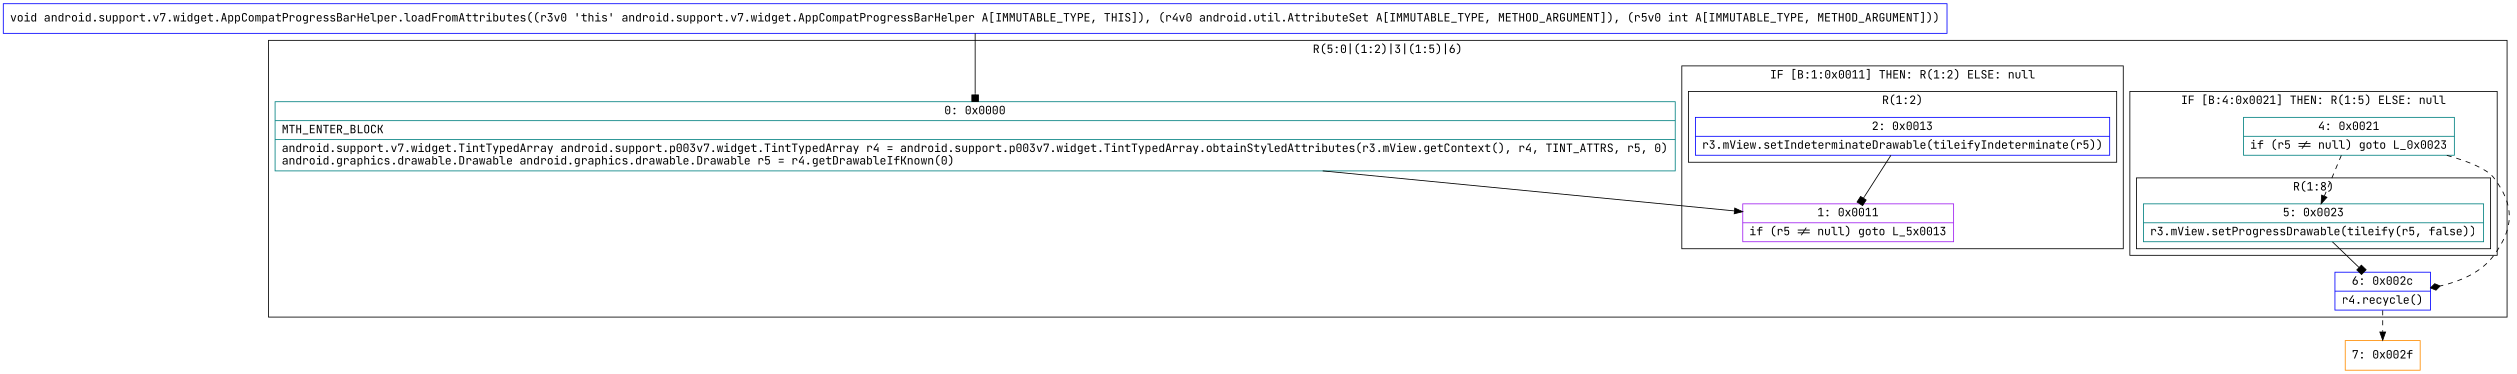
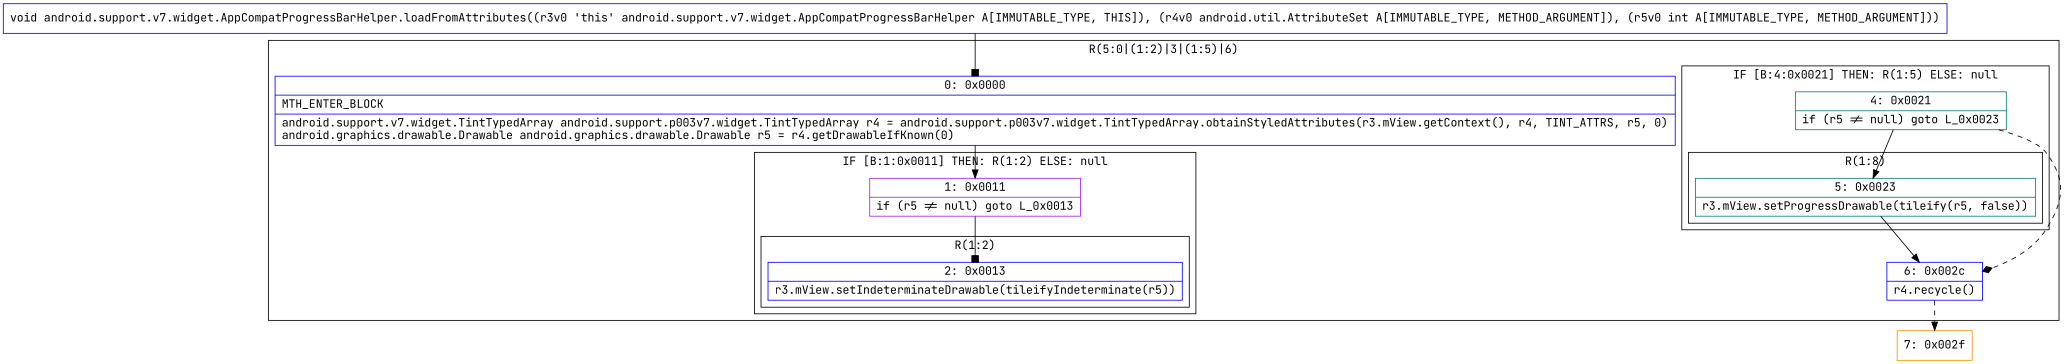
  digraph {
    fontname="JetBrains Mono"
    node [color=blue fontname="JetBrains Mono" shape=record]
    edge [arrowhead=box fontname="JetBrains Mono"]
    n1 [label="{2\:\ 0x0013|r3.mView.setIndeterminateDrawable(tileifyIndeterminate(r5))\l}"]
-   n2 [color=purple label="{1\:\ 0x0011|if (r5 != null) goto L_5x0013\l}"]
+   n2 [color=purple label="{1\:\ 0x0011|if (r5 != null) goto L_0x0013\l}"]
    n3 [color=teal label="{5\:\ 0x0023|r3.mView.setProgressDrawable(tileify(r5, false))\l}"]
    n4 [color=teal label="{4\:\ 0x0021|if (r5 != null) goto L_0x0023\l}"]
-   n5 [color=teal label="{0\:\ 0x0000|MTH_ENTER_BLOCK\l|android.support.v7.widget.TintTypedArray android.support.p003v7.widget.TintTypedArray r4 = android.support.p003v7.widget.TintTypedArray.obtainStyledAttributes(r3.mView.getContext(), r4, TINT_ATTRS, r5, 0)\landroid.graphics.drawable.Drawable android.graphics.drawable.Drawable r5 = r4.getDrawableIfKnown(0)\l}"]
+   n5 [label="{0\:\ 0x0000|MTH_ENTER_BLOCK\l|android.support.v7.widget.TintTypedArray android.support.p003v7.widget.TintTypedArray r4 = android.support.p003v7.widget.TintTypedArray.obtainStyledAttributes(r3.mView.getContext(), r4, TINT_ATTRS, r5, 0)\landroid.graphics.drawable.Drawable android.graphics.drawable.Drawable r5 = r4.getDrawableIfKnown(0)\l}"]
    n6 [label="{6\:\ 0x002c|r4.recycle()\l}"]
    n7 [color=darkorange label="{7\:\ 0x002f}"]
    n8 [label="{void android.support.v7.widget.AppCompatProgressBarHelper.loadFromAttributes((r3v0 'this' android.support.v7.widget.AppCompatProgressBarHelper A[IMMUTABLE_TYPE, THIS]), (r4v0 android.util.AttributeSet A[IMMUTABLE_TYPE, METHOD_ARGUMENT]), (r5v0 int A[IMMUTABLE_TYPE, METHOD_ARGUMENT])) }"]
    subgraph cluster_1 {
      label="R(5:0|(1:2)|3|(1:5)|6)"
      n5
      n6
      subgraph cluster_2 {
        label="IF [B:1:0x0011] THEN: R(1:2) ELSE: null"
        n2
        subgraph cluster_3 {
          label="R(1:2)"
          n1
        }
      }
      subgraph cluster_4 {
        label="IF [B:4:0x0021] THEN: R(1:5) ELSE: null"
        n4
        subgraph cluster_5 {
          label="R(1:8)"
          n3
        }
      }
    }
-   n1 -> n2
-   n3 -> n6
-   n4 -> n3 [arrowhead=normal style=dashed]
+   n2 -> n1
+   n3 -> n6 [arrowhead=normal]
+   n4 -> n3 [arrowhead=normal]
    n4 -> n6 [arrowhead=diamond style=dashed]
    n5 -> n2 [arrowhead=normal]
    n6 -> n7 [arrowhead=normal style=dashed]
    n8 -> n5
  }
